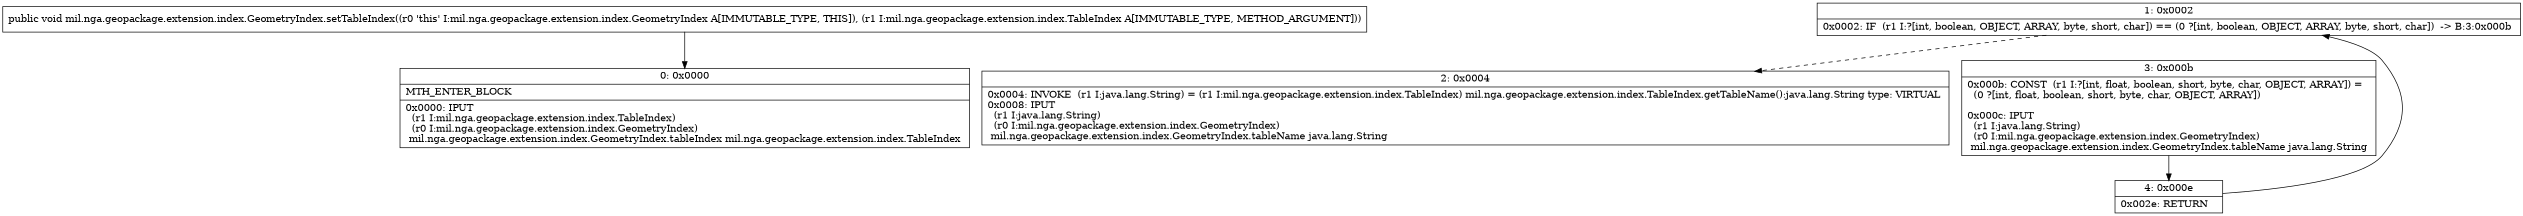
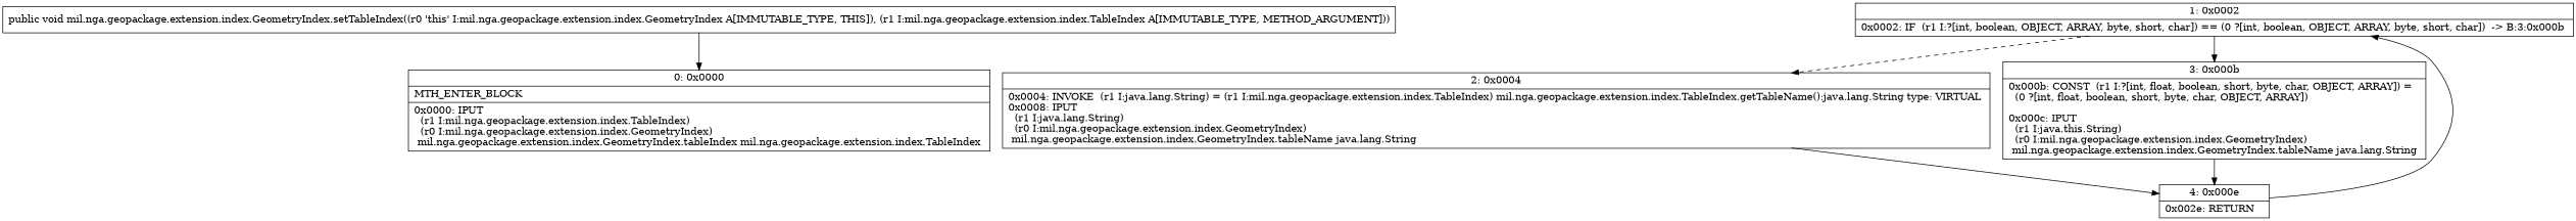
  digraph {
    node [shape=record]
    n1 [label="{0\:\ 0x0000|MTH_ENTER_BLOCK\l|0x0000: IPUT  \l  (r1 I:mil.nga.geopackage.extension.index.TableIndex)\l  (r0 I:mil.nga.geopackage.extension.index.GeometryIndex)\l mil.nga.geopackage.extension.index.GeometryIndex.tableIndex mil.nga.geopackage.extension.index.TableIndex \l}"]
    n2 [label="{1\:\ 0x0002|0x0002: IF  (r1 I:?[int, boolean, OBJECT, ARRAY, byte, short, char]) == (0 ?[int, boolean, OBJECT, ARRAY, byte, short, char])  \-\> B:3:0x000b \l}"]
    n3 [label="{2\:\ 0x0004|0x0004: INVOKE  (r1 I:java.lang.String) = (r1 I:mil.nga.geopackage.extension.index.TableIndex) mil.nga.geopackage.extension.index.TableIndex.getTableName():java.lang.String type: VIRTUAL \l0x0008: IPUT  \l  (r1 I:java.lang.String)\l  (r0 I:mil.nga.geopackage.extension.index.GeometryIndex)\l mil.nga.geopackage.extension.index.GeometryIndex.tableName java.lang.String \l}"]
-   n4 [label="{3\:\ 0x000b|0x000b: CONST  (r1 I:?[int, float, boolean, short, byte, char, OBJECT, ARRAY]) = \l  (0 ?[int, float, boolean, short, byte, char, OBJECT, ARRAY])\l \l0x000c: IPUT  \l  (r1 I:java.lang.String)\l  (r0 I:mil.nga.geopackage.extension.index.GeometryIndex)\l mil.nga.geopackage.extension.index.GeometryIndex.tableName java.lang.String \l}"]
+   n4 [label="{3\:\ 0x000b|0x000b: CONST  (r1 I:?[int, float, boolean, short, byte, char, OBJECT, ARRAY]) = \l  (0 ?[int, float, boolean, short, byte, char, OBJECT, ARRAY])\l \l0x000c: IPUT  \l  (r1 I:java.this.String)\l  (r0 I:mil.nga.geopackage.extension.index.GeometryIndex)\l mil.nga.geopackage.extension.index.GeometryIndex.tableName java.lang.String \l}"]
    n5 [label="{4\:\ 0x000e|0x002e: RETURN   \l}"]
    n6 [label="{public void mil.nga.geopackage.extension.index.GeometryIndex.setTableIndex((r0 'this' I:mil.nga.geopackage.extension.index.GeometryIndex A[IMMUTABLE_TYPE, THIS]), (r1 I:mil.nga.geopackage.extension.index.TableIndex A[IMMUTABLE_TYPE, METHOD_ARGUMENT])) }"]
    n2 -> n3 [style=dashed]
+   n2 -> n4
+   n3 -> n5
    n4 -> n5
    n5 -> n2
    n6 -> n1
  }
